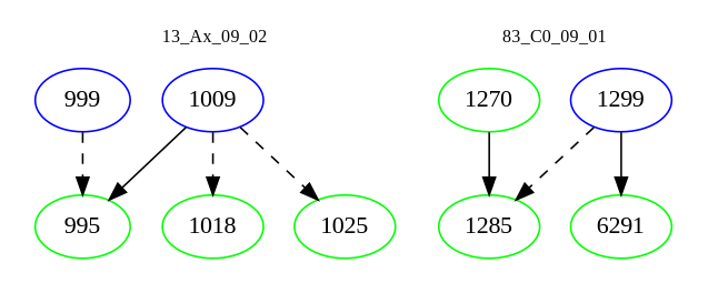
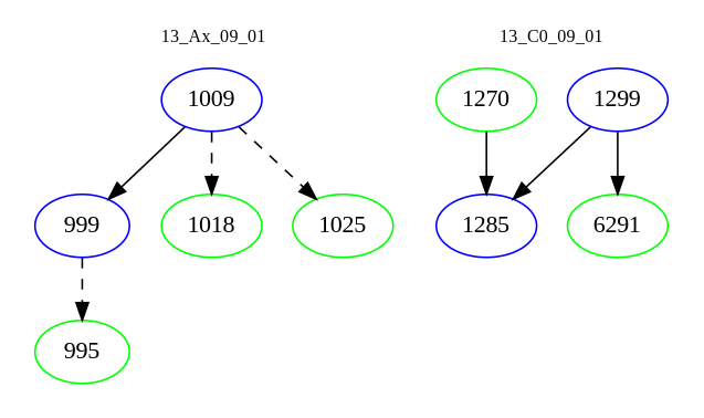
  digraph {
    fontname="Liberation Serif"
    node [color=green fontname="Liberation Serif"]
    edge [color=black fontname="Liberation Serif" style=solid]
    n1 [color=blue label=1009]
    n2 [color=blue label=999]
    n3 [label=1018]
    n4 [label=1025]
    n5 [label=995]
    n6 [color=blue label=1299]
-   n7 [label=1285]
+   n7 [color=blue label=1285]
    n8 [label=6291]
    n9 [label=1270]
    subgraph cluster_1 {
      color=white
      fontsize=10
-     label="13_Ax_09_02"
+     label="13_Ax_09_01"
      n1
      n2
      n3
      n4
      n5
    }
    subgraph cluster_2 {
      color=white
      fontsize=10
-     label="83_C0_09_01"
+     label="13_C0_09_01"
      n6
      n7
      n8
      n9
    }
-   n1 -> n5
+   n1 -> n2
    n1 -> n3 [style=dashed]
    n1 -> n4 [style=dashed]
    n2 -> n5 [style=dashed]
-   n6 -> n7 [style=dashed]
+   n6 -> n7
    n6 -> n8
    n9 -> n7
  }
